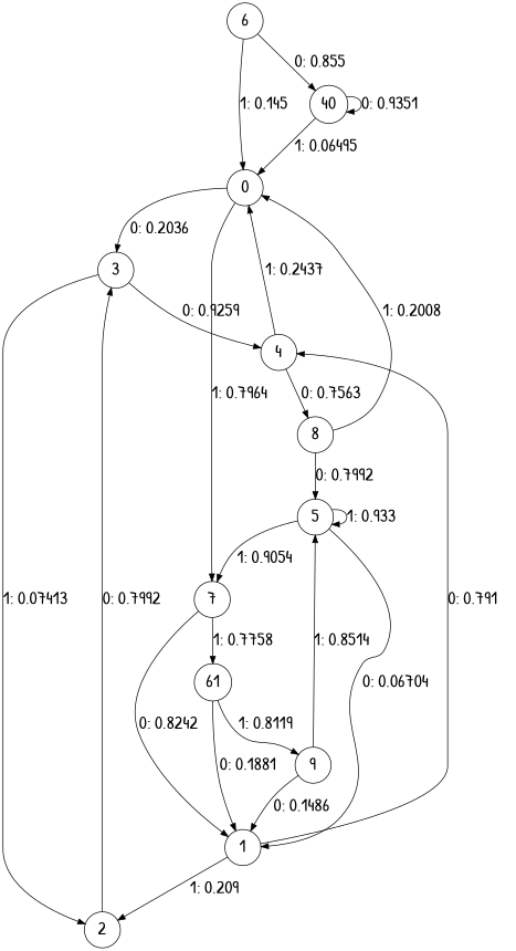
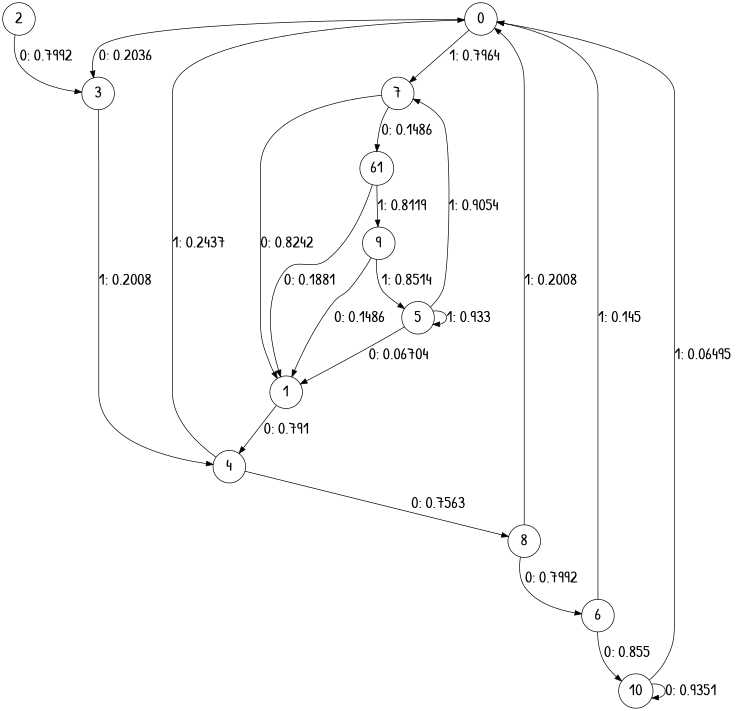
  digraph {
    fontname="Patrick Hand"
    node [fontname="Patrick Hand" fontsize=24 shape=circle]
    edge [fontname="Patrick Hand" fontsize=24]
    0
    3
    7
    4
    2
    1
    n7 [label=61]
    8
    9
    6
-   10 [label=40]
+   10
    5
    0 -> 3 [label="0: 0.2036   "]
    0 -> 7 [label="1: 0.7964   "]
-   3 -> 4 [label="0: 0.9259   "]
-   3 -> 2 [label="1: 0.07413  "]
+   3 -> 4 [label="1: 0.2008   "]
    7 -> 1 [label="0: 0.8242   "]
-   7 -> n7 [label="1: 0.7758   "]
+   7 -> n7 [label="0: 0.1486   "]
    4 -> 0 [label="1: 0.2437   "]
    4 -> 8 [label="0: 0.7563   "]
    2 -> 3 [label="0: 0.7992   "]
    1 -> 4 [label="0: 0.791    "]
-   1 -> 2 [label="1: 0.209    "]
    n7 -> 1 [label="0: 0.1881   "]
    n7 -> 9 [label="1: 0.8119   "]
    8 -> 0 [label="1: 0.2008   "]
-   8 -> 5 [label="0: 0.7992   "]
+   8 -> 6 [label="0: 0.7992   "]
    9 -> 1 [label="0: 0.1486   "]
    9 -> 5 [label="1: 0.8514   "]
    6 -> 0 [label="1: 0.145    "]
    6 -> 10 [label="0: 0.855    "]
    10 -> 0 [label="1: 0.06495  "]
    10 -> 10 [label="0: 0.9351   "]
    5 -> 7 [label="1: 0.9054   "]
    5 -> 1 [label="0: 0.06704  "]
    5 -> 5 [label="1: 0.933    "]
  }
